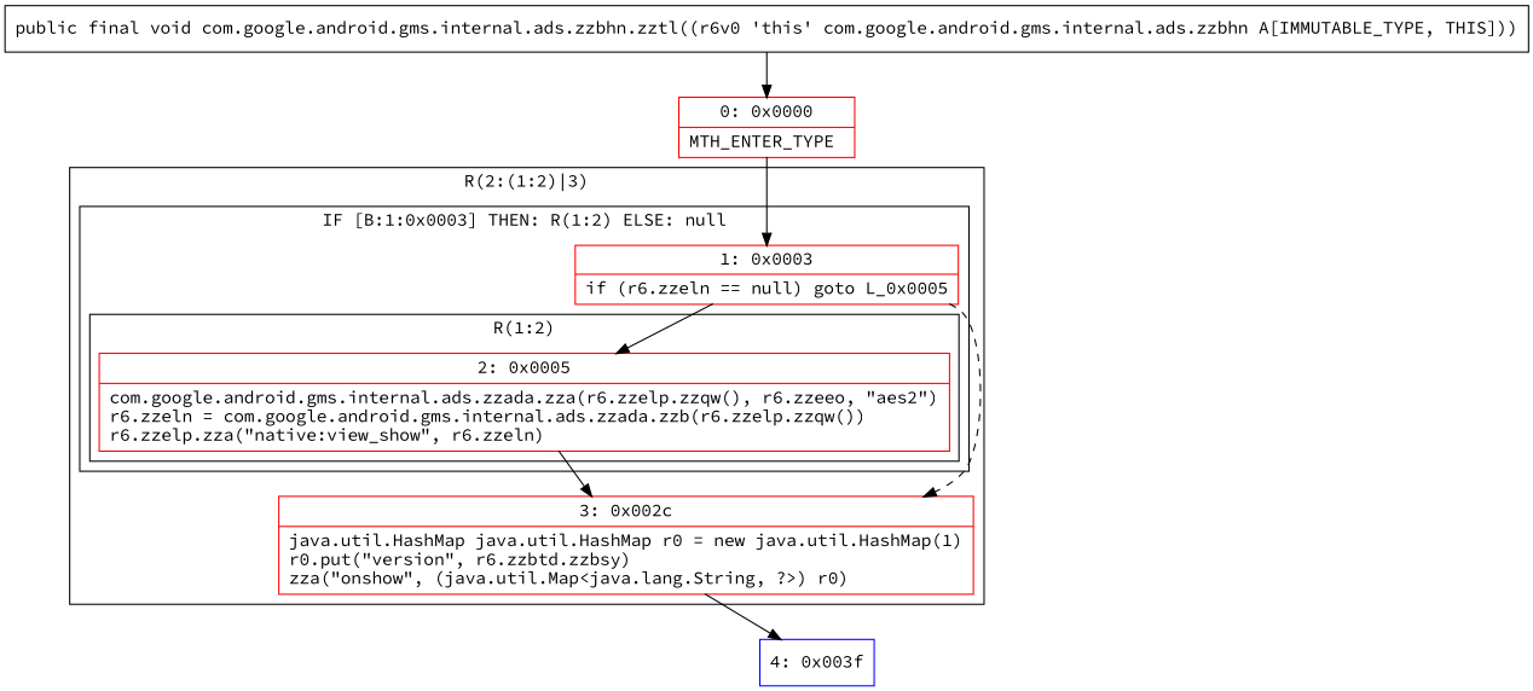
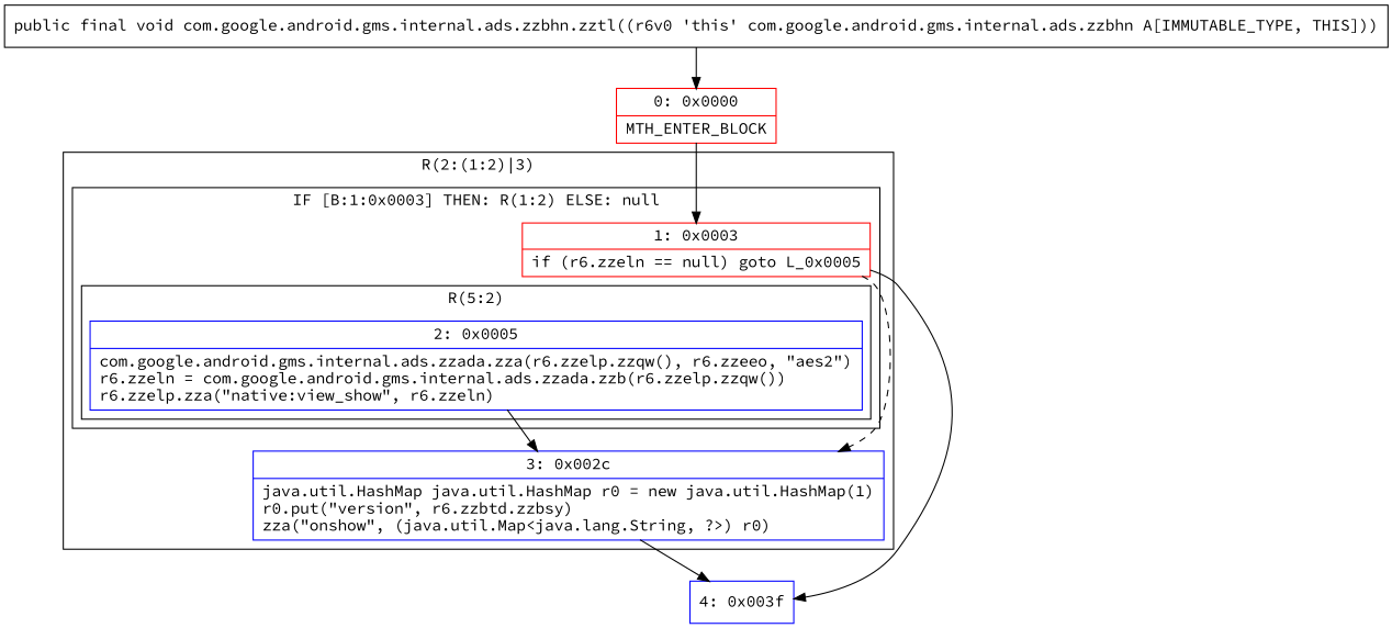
  digraph {
    fontname="Source Code Pro"
    node [color=blue fontname="Source Code Pro" shape=record]
    edge [fontname="Source Code Pro"]
-   n1 [color=red label="{2\:\ 0x0005|com.google.android.gms.internal.ads.zzada.zza(r6.zzelp.zzqw(), r6.zzeeo, \"aes2\")\lr6.zzeln = com.google.android.gms.internal.ads.zzada.zzb(r6.zzelp.zzqw())\lr6.zzelp.zza(\"native:view_show\", r6.zzeln)\l}"]
+   n1 [label="{2\:\ 0x0005|com.google.android.gms.internal.ads.zzada.zza(r6.zzelp.zzqw(), r6.zzeeo, \"aes2\")\lr6.zzeln = com.google.android.gms.internal.ads.zzada.zzb(r6.zzelp.zzqw())\lr6.zzelp.zza(\"native:view_show\", r6.zzeln)\l}"]
    n2 [color=red label="{1\:\ 0x0003|if (r6.zzeln == null) goto L_0x0005\l}"]
-   n3 [color=red label="{3\:\ 0x002c|java.util.HashMap java.util.HashMap r0 = new java.util.HashMap(1)\lr0.put(\"version\", r6.zzbtd.zzbsy)\lzza(\"onshow\", (java.util.Map\<java.lang.String, ?\>) r0)\l}"]
+   n3 [label="{3\:\ 0x002c|java.util.HashMap java.util.HashMap r0 = new java.util.HashMap(1)\lr0.put(\"version\", r6.zzbtd.zzbsy)\lzza(\"onshow\", (java.util.Map\<java.lang.String, ?\>) r0)\l}"]
    n4 [label="{4\:\ 0x003f}"]
-   n5 [color=red label="{0\:\ 0x0000|MTH_ENTER_TYPE\l}"]
+   n5 [color=red label="{0\:\ 0x0000|MTH_ENTER_BLOCK\l}"]
    n6 [label="{public final void com.google.android.gms.internal.ads.zzbhn.zztl((r6v0 'this' com.google.android.gms.internal.ads.zzbhn A[IMMUTABLE_TYPE, THIS])) }" color=""]
    subgraph cluster_1 {
      label="R(2:(1:2)|3)"
      n3
      subgraph cluster_2 {
        label="IF [B:1:0x0003] THEN: R(1:2) ELSE: null"
        n2
        subgraph cluster_3 {
-         label="R(1:2)"
+         label="R(5:2)"
          n1
        }
      }
    }
    n1 -> n3
-   n2 -> n1
+   n2 -> n4
    n2 -> n3 [style=dashed]
    n3 -> n4
    n5 -> n2
    n6 -> n5
  }
